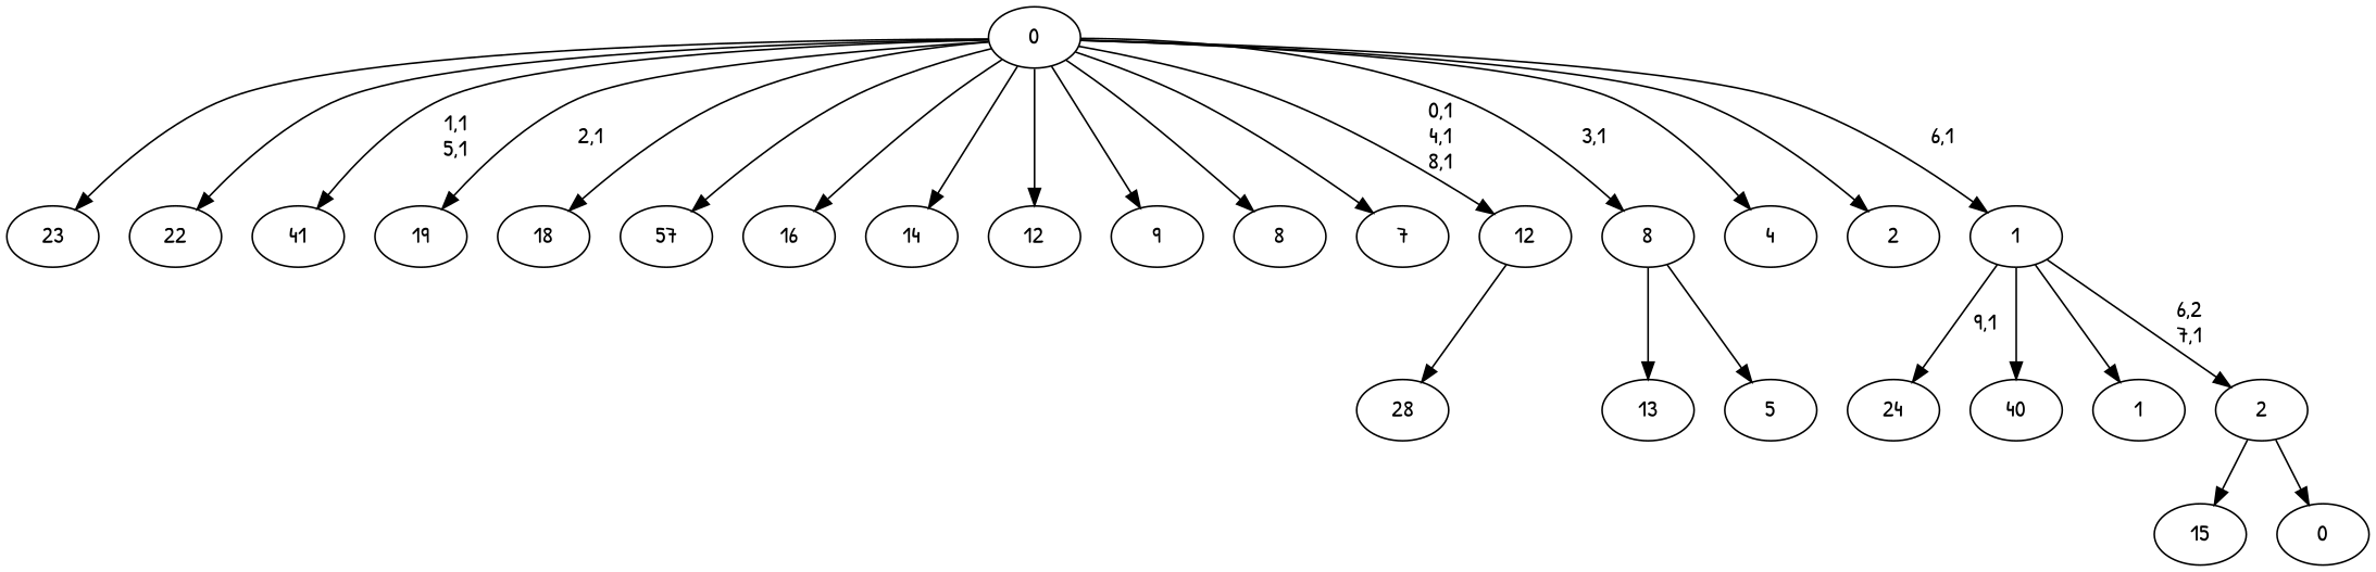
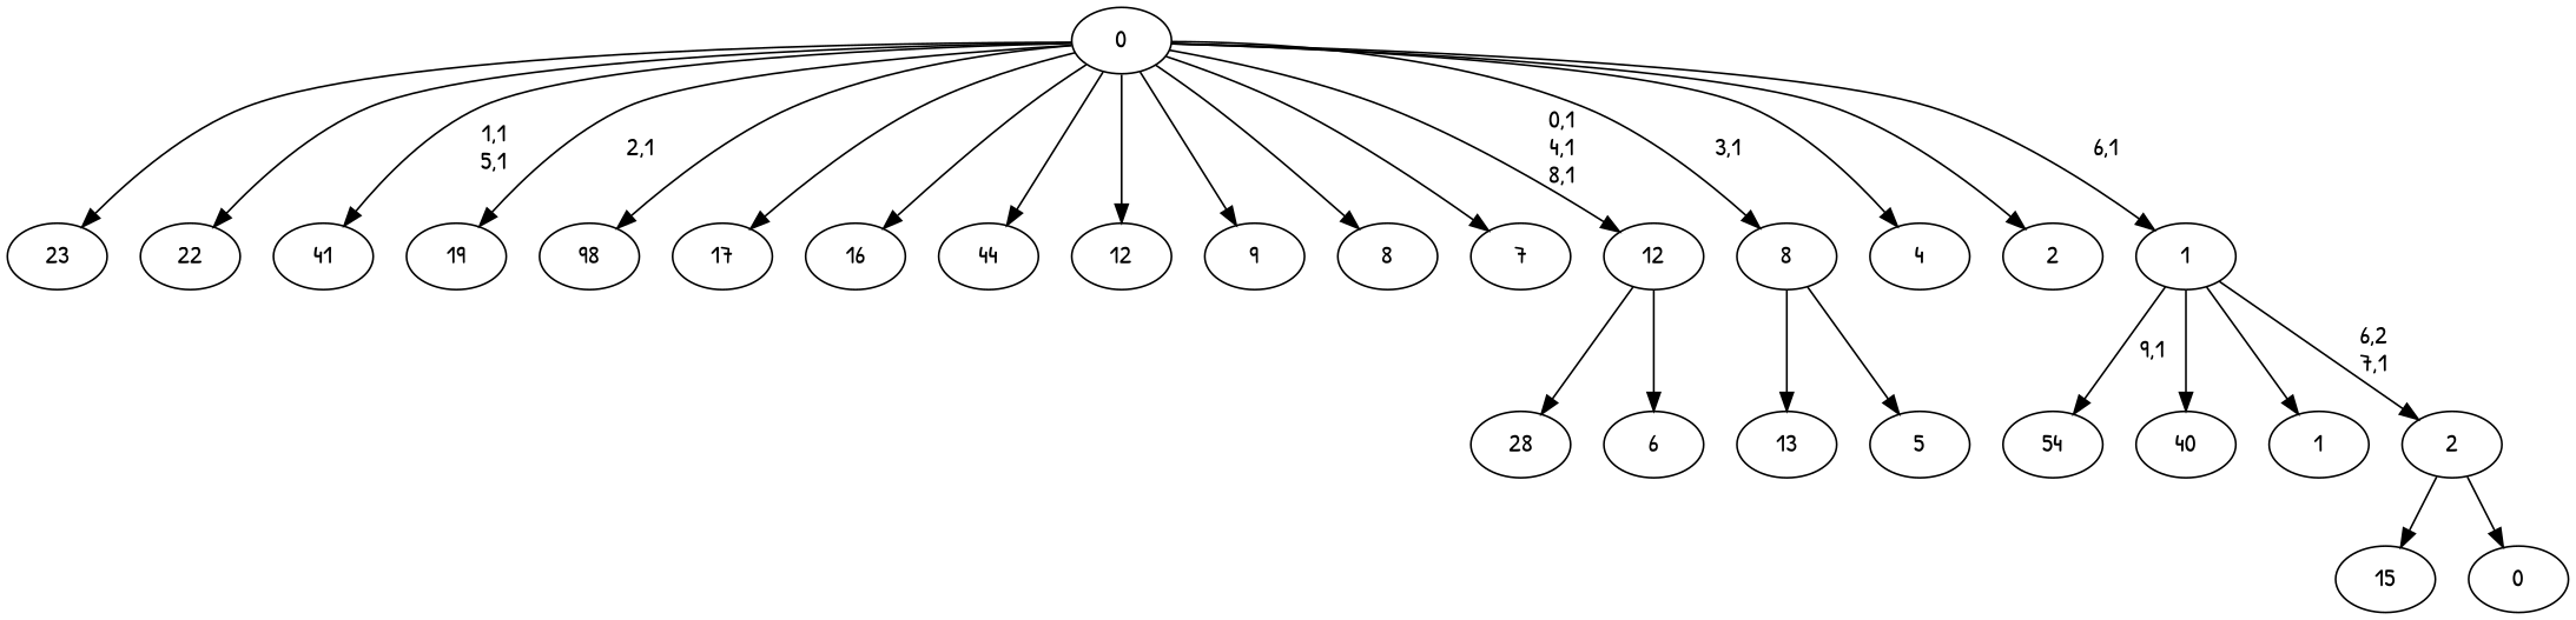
  digraph {
    fontname="Patrick Hand"
    node [fontname="Patrick Hand"]
    edge [fontname="Patrick Hand"]
-   n1 [label=24]
+   n1 [label=54]
    n2 [label=23]
    n3 [label=22]
    n4 [label=41]
    n5 [label=28]
    n6 [label=19]
-   n7 [label=18]
-   n8 [label=57]
+   n7 [label=98]
+   n8 [label=17]
    n9 [label=16]
    n10 [label=15]
-   n11 [label=14]
+   n11 [label=44]
    n12 [label=13]
    n13 [label=12]
    n14 [label=40]
    n15 [label=9]
    n16 [label=8]
    n17 [label=7]
+   n18 [label=6]
    12
    n20 [label=5]
    8
    n22 [label=4]
    n23 [label=2]
    n24 [label=1]
    n25 [label=0]
    2
    1
    0
    12 -> n5
+   12 -> n18
    8 -> n12
    8 -> n20
    2 -> n10
    2 -> n25
    1 -> n1 [label="9,1"]
    1 -> n14
    1 -> n24
    1 -> 2 [label="6,2\n7,1"]
    0 -> n2
    0 -> n3
    0 -> n4 [label="1,1\n5,1"]
    0 -> n6 [label="2,1"]
    0 -> n7
    0 -> n8
    0 -> n9
    0 -> n11
    0 -> n13
    0 -> n15
    0 -> n16
    0 -> n17
    0 -> 12 [label="0,1\n4,1\n8,1"]
    0 -> 8 [label="3,1"]
    0 -> n22
    0 -> n23
    0 -> 1 [label="6,1"]
  }
